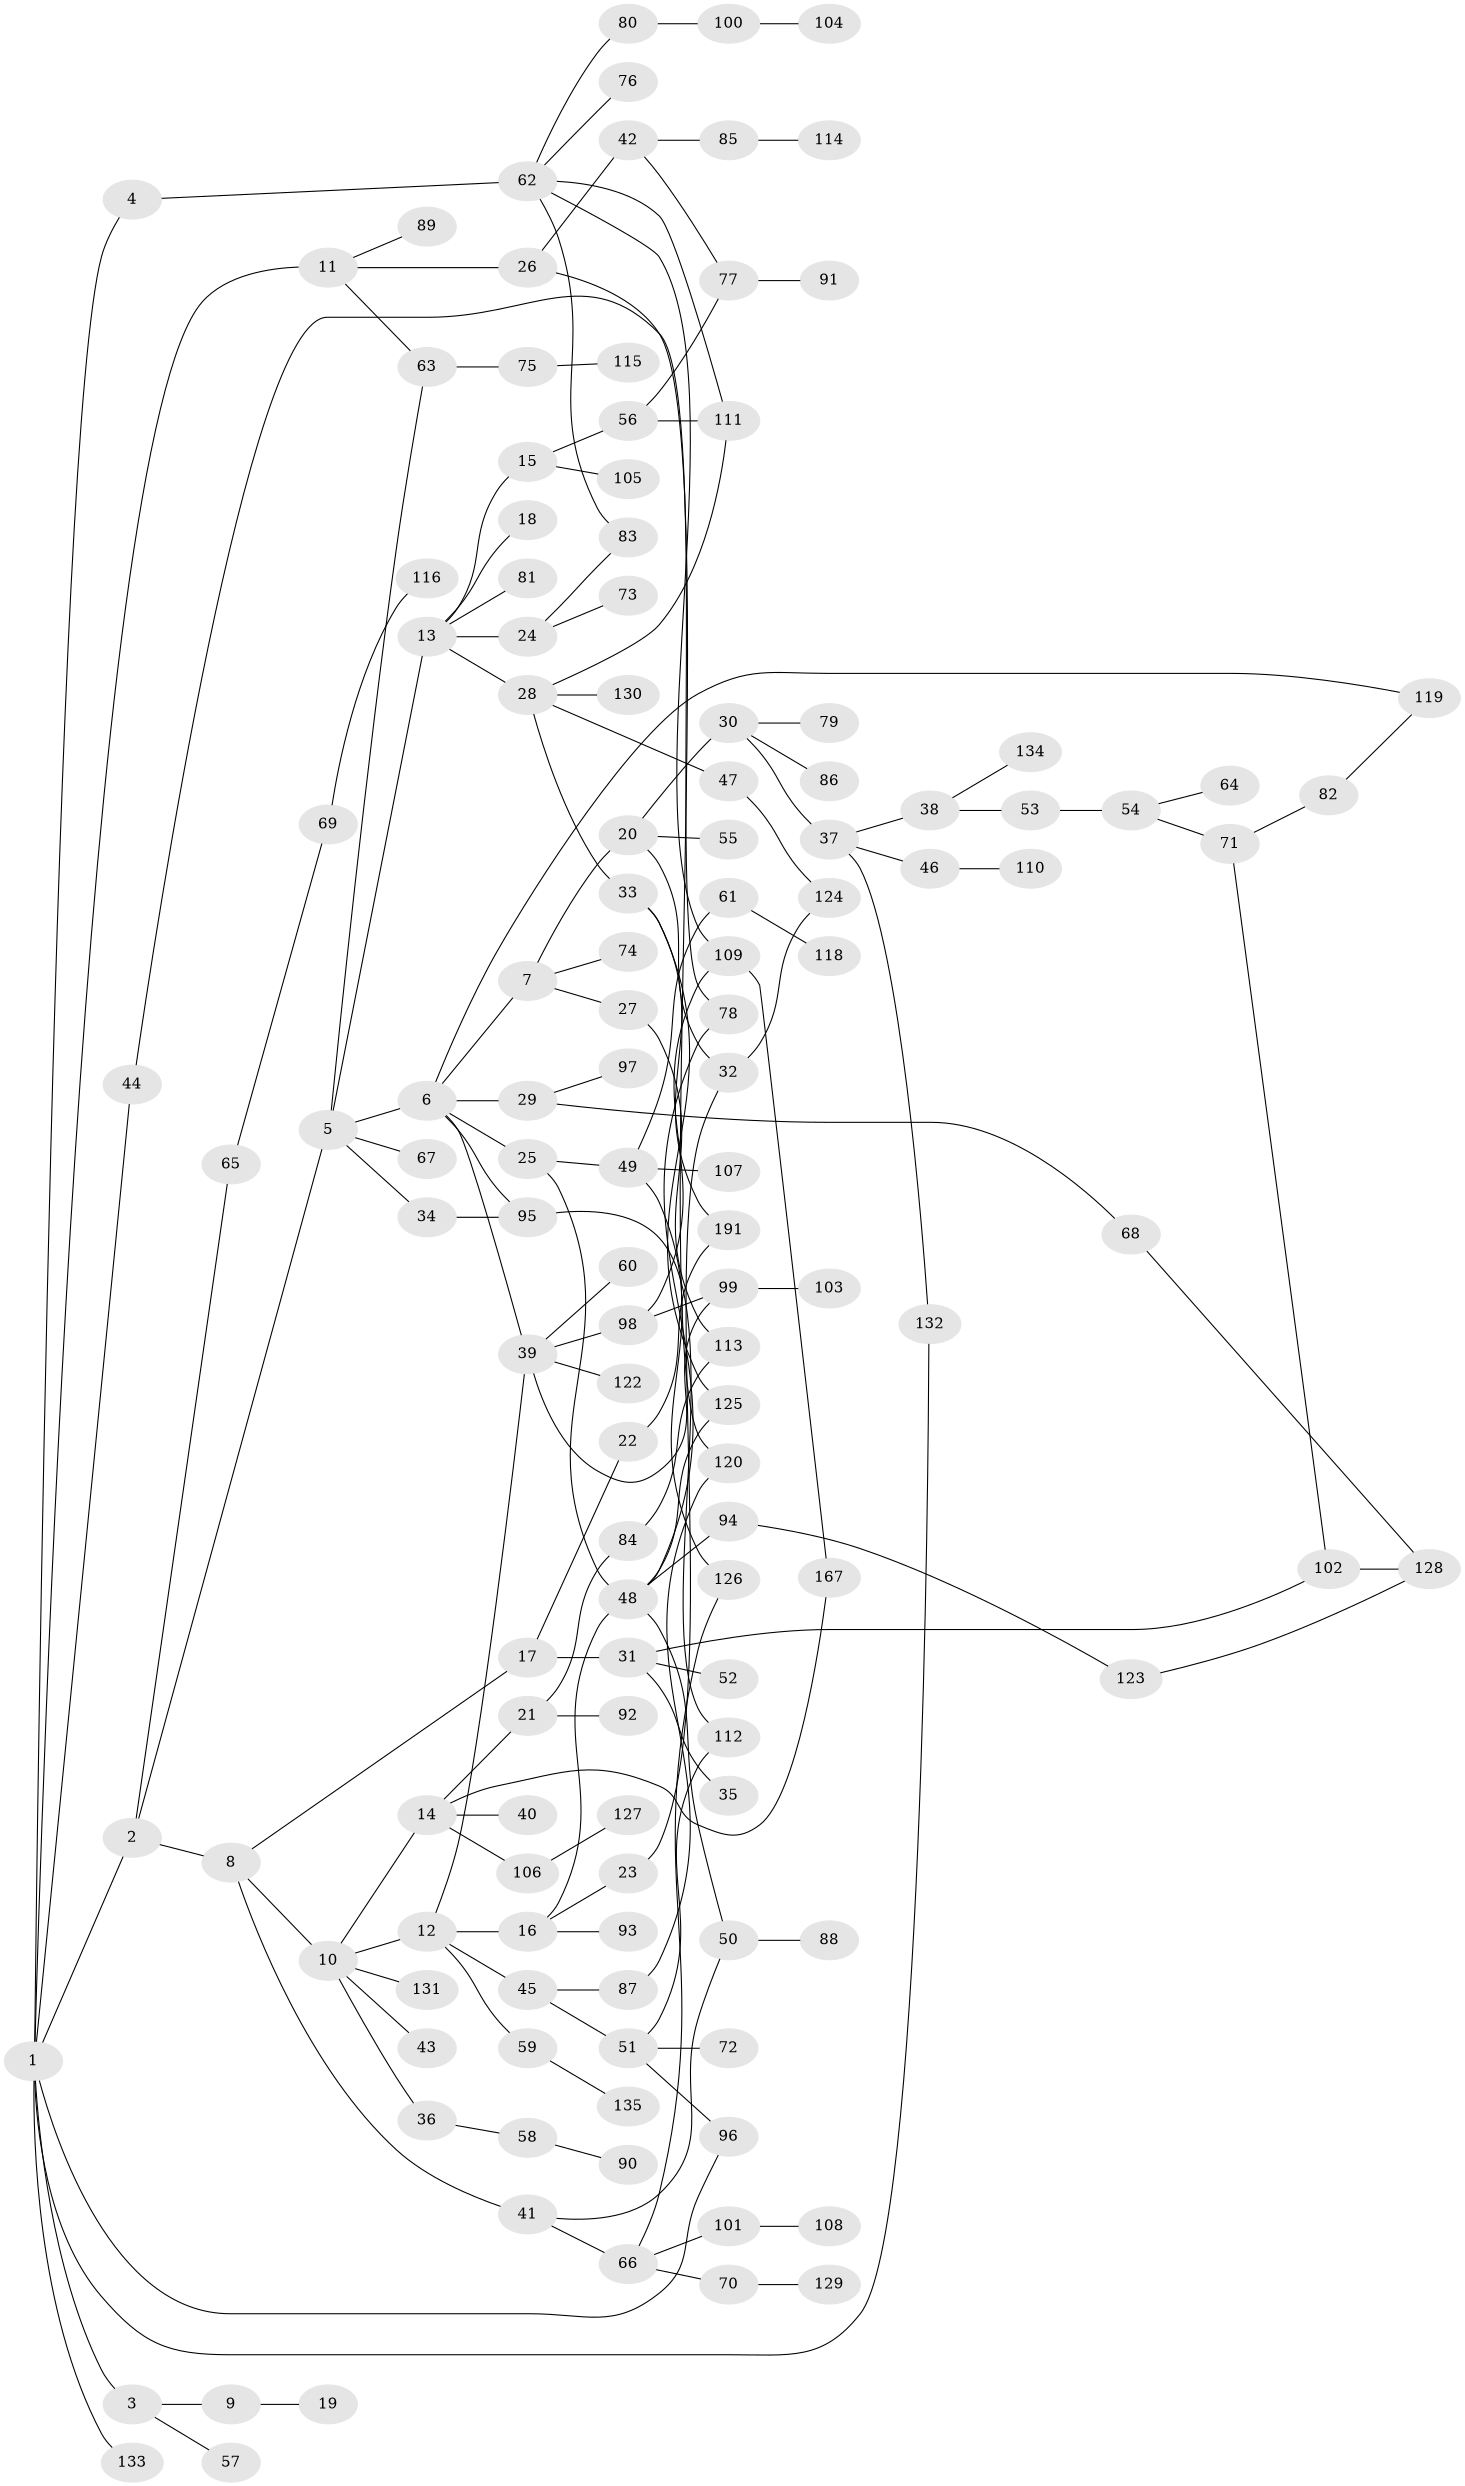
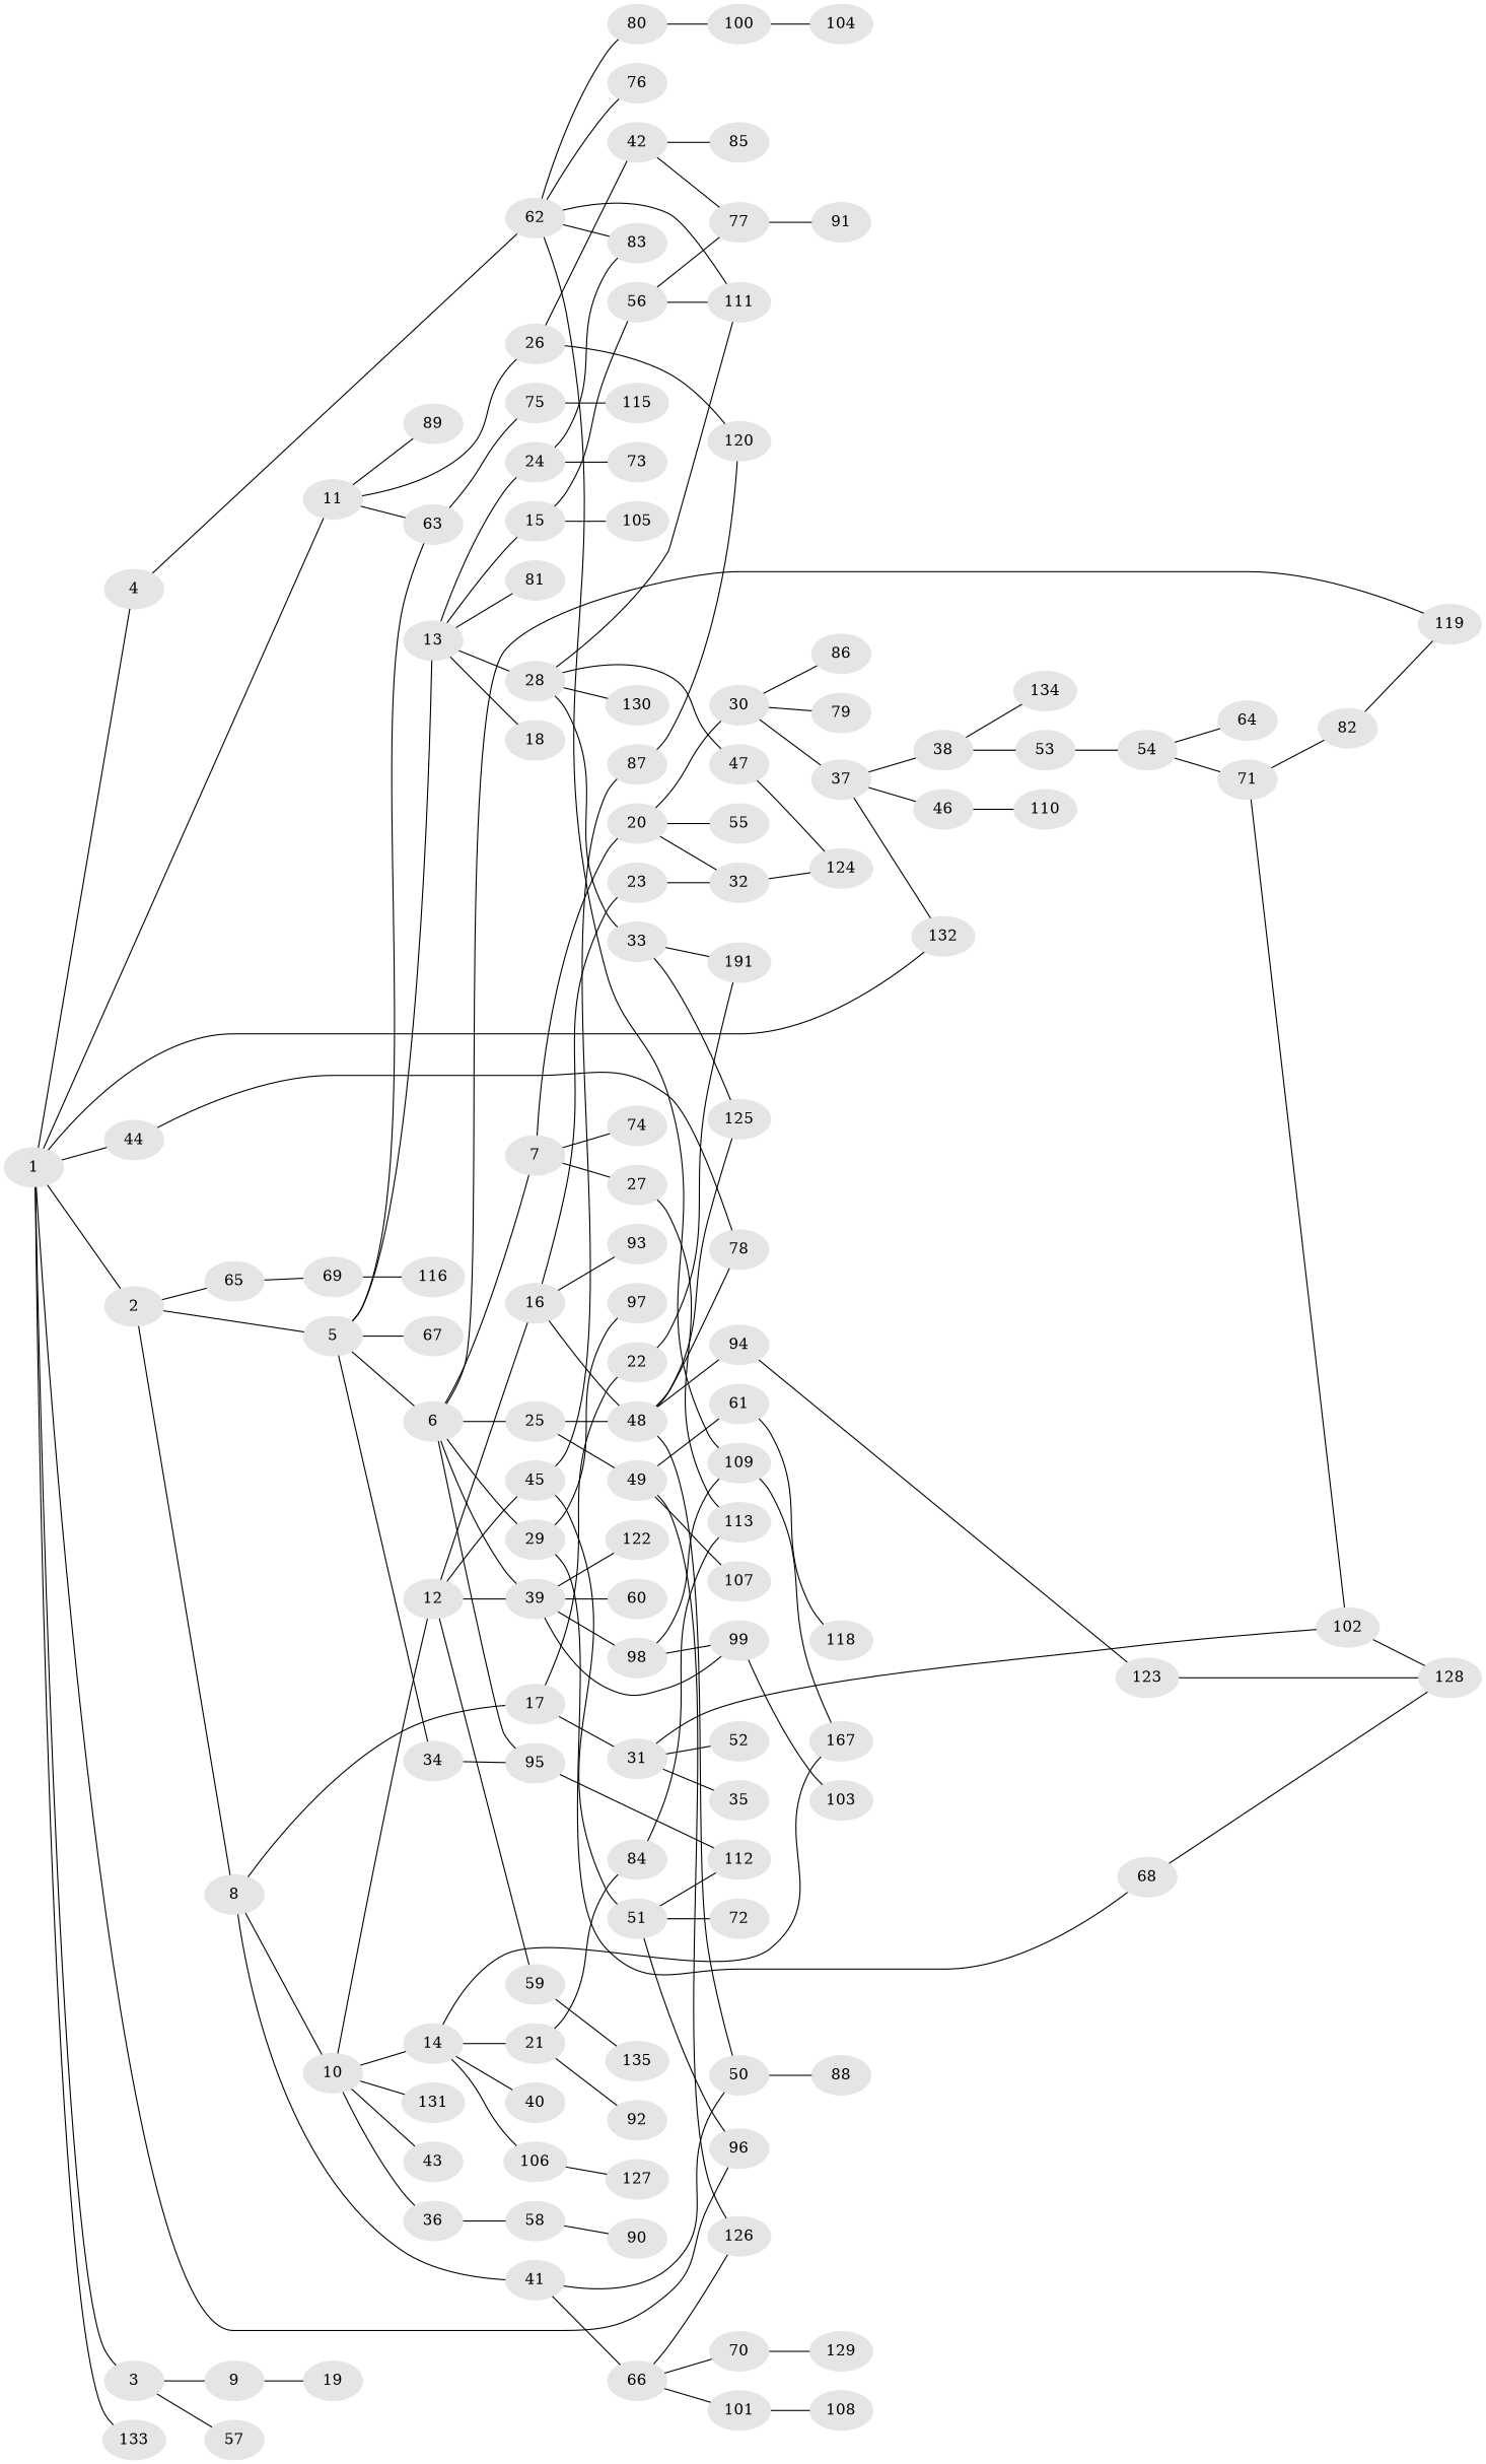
  graph {
    rankdir=LR
    node [color=gray90 style=filled]
    1
    2
    3
    4
    11
    44
    96
    132
    133
    5
    8
    65
    9
    57
    62
    63
    26
    89
    78
    6
    13
    34
    67
    10
    17
    41
    69
    19
    83
    111
    76
    80
    109
    7
    25
    29
    39
    95
    119
    15
    18
    24
    28
    81
    75
    20
    27
    74
    48
    49
    68
    97
    60
    98
    99
    122
    112
    30
    32
    55
    113
    12
    14
    36
    43
    131
    22
    31
    50
    66
    16
    45
    59
    21
    40
    106
    n77 [label=167]
    58
    42
    120
    23
    93
    51
    87
    135
    56
    105
    73
    33
    47
    130
    84
    92
    127
    77
    125
    94
    n98 [label=191]
    35
    52
    102
    37
    79
    86
    124
    61
    107
    126
    85
    128
    38
    46
    90
    53
    134
    110
    54
    103
    88
    70
    101
    91
-   114
    72
    123
    118
    64
    71
    82
    100
    115
    116
    129
    108
    104
    1 -- 2
    1 -- 3
    1 -- 4
    1 -- 11
    1 -- 44
    1 -- 96
    1 -- 132
    1 -- 133
    2 -- 5
    2 -- 8
    2 -- 65
    3 -- 9
    3 -- 57
    4 -- 62
    11 -- 63
    11 -- 26
    11 -- 89
    44 -- 78
    5 -- 63
    5 -- 6
    5 -- 13
    5 -- 34
    5 -- 67
    8 -- 10
    8 -- 17
    8 -- 41
    65 -- 69
    9 -- 19
    62 -- 83
    62 -- 111
    62 -- 76
    62 -- 80
    62 -- 109
    63 -- 75
    26 -- 42
    26 -- 120
    6 -- 7
    6 -- 25
    6 -- 29
    6 -- 39
    6 -- 95
    6 -- 119
    13 -- 15
    13 -- 18
    13 -- 24
    13 -- 28
    13 -- 81
    34 -- 95
    10 -- 12
    10 -- 14
    10 -- 36
    10 -- 43
    10 -- 131
    17 -- 22
    17 -- 31
    41 -- 50
    41 -- 66
    69 -- 116
    80 -- 100
    109 -- n77
    7 -- 20
    7 -- 27
    7 -- 74
    25 -- 48
    25 -- 49
    29 -- 68
    29 -- 97
    39 -- 60
    39 -- 98
    39 -- 99
    39 -- 122
    95 -- 112
    15 -- 56
    15 -- 105
    24 -- 83
    24 -- 73
    28 -- 111
    28 -- 33
    28 -- 47
    28 -- 130
    75 -- 115
    20 -- 30
    20 -- 32
    20 -- 55
    27 -- 113
    48 -- 78
    48 -- 50
    48 -- 125
    48 -- 94
    49 -- 61
    49 -- 107
    49 -- 126
    68 -- 128
    98 -- 109
    98 -- 99
    99 -- 103
    30 -- 37
    30 -- 79
    30 -- 86
    32 -- 124
    12 -- 39
    12 -- 16
    12 -- 45
    12 -- 59
    14 -- 21
    14 -- 40
    14 -- 106
    14 -- n77
    36 -- 58
    22 -- n98
    31 -- 35
    31 -- 52
    31 -- 102
    50 -- 88
    66 -- 126
    66 -- 70
    66 -- 101
    16 -- 48
    16 -- 23
    16 -- 93
    45 -- 51
    45 -- 87
    59 -- 135
    21 -- 84
    21 -- 92
    106 -- 127
    58 -- 90
    42 -- 77
    42 -- 85
    23 -- 32
    51 -- 96
    51 -- 112
    51 -- 72
    87 -- 120
    56 -- 111
    56 -- 77
    33 -- 125
    33 -- n98
    47 -- 124
    84 -- 113
    77 -- 91
    94 -- 123
    102 -- 128
    37 -- 132
    37 -- 38
    37 -- 46
    61 -- 118
-   85 -- 114
    38 -- 53
    38 -- 134
    46 -- 110
    53 -- 54
    54 -- 64
    54 -- 71
    70 -- 129
    101 -- 108
    123 -- 128
    71 -- 102
    71 -- 82
    82 -- 119
    100 -- 104
  }
